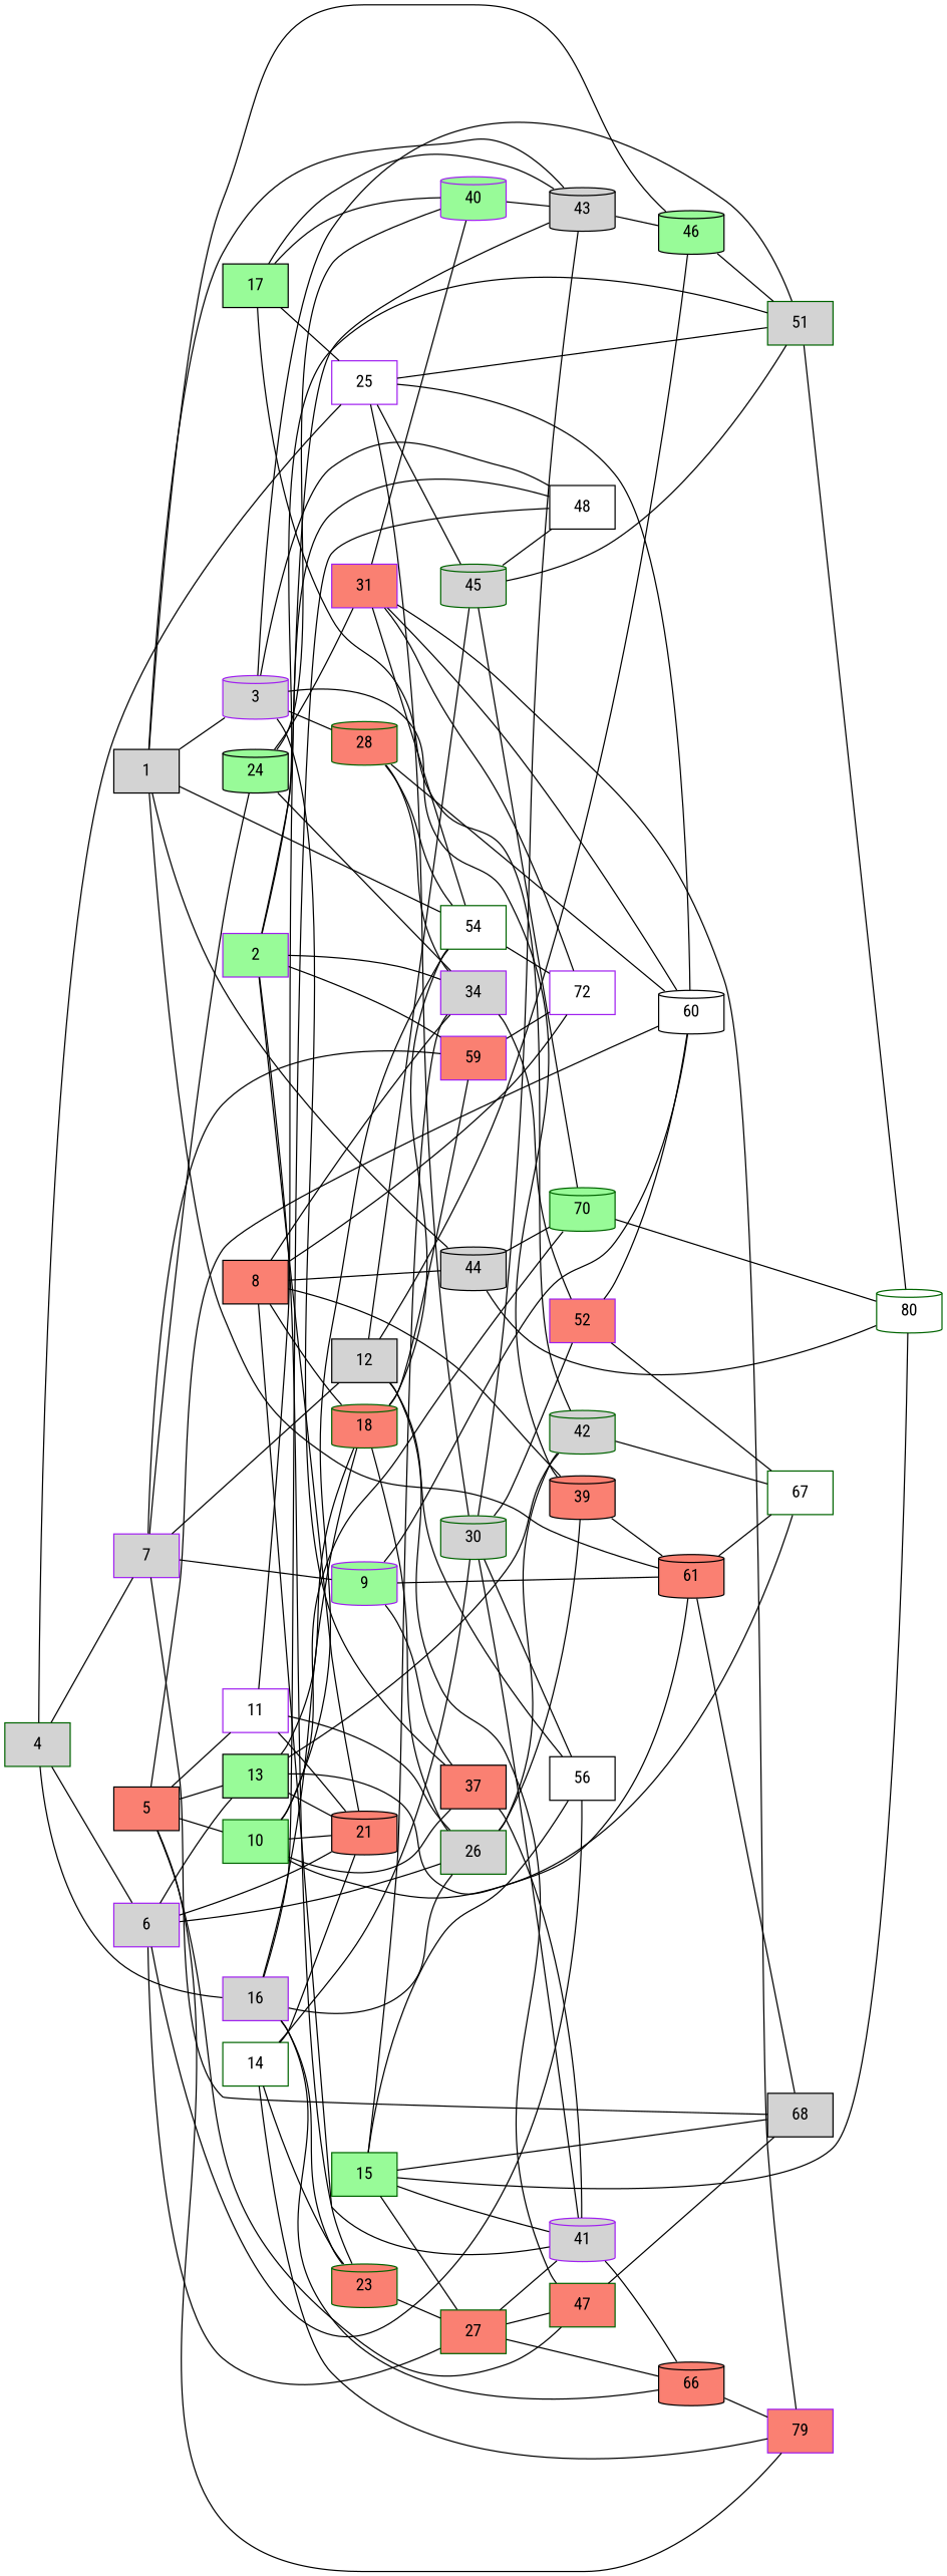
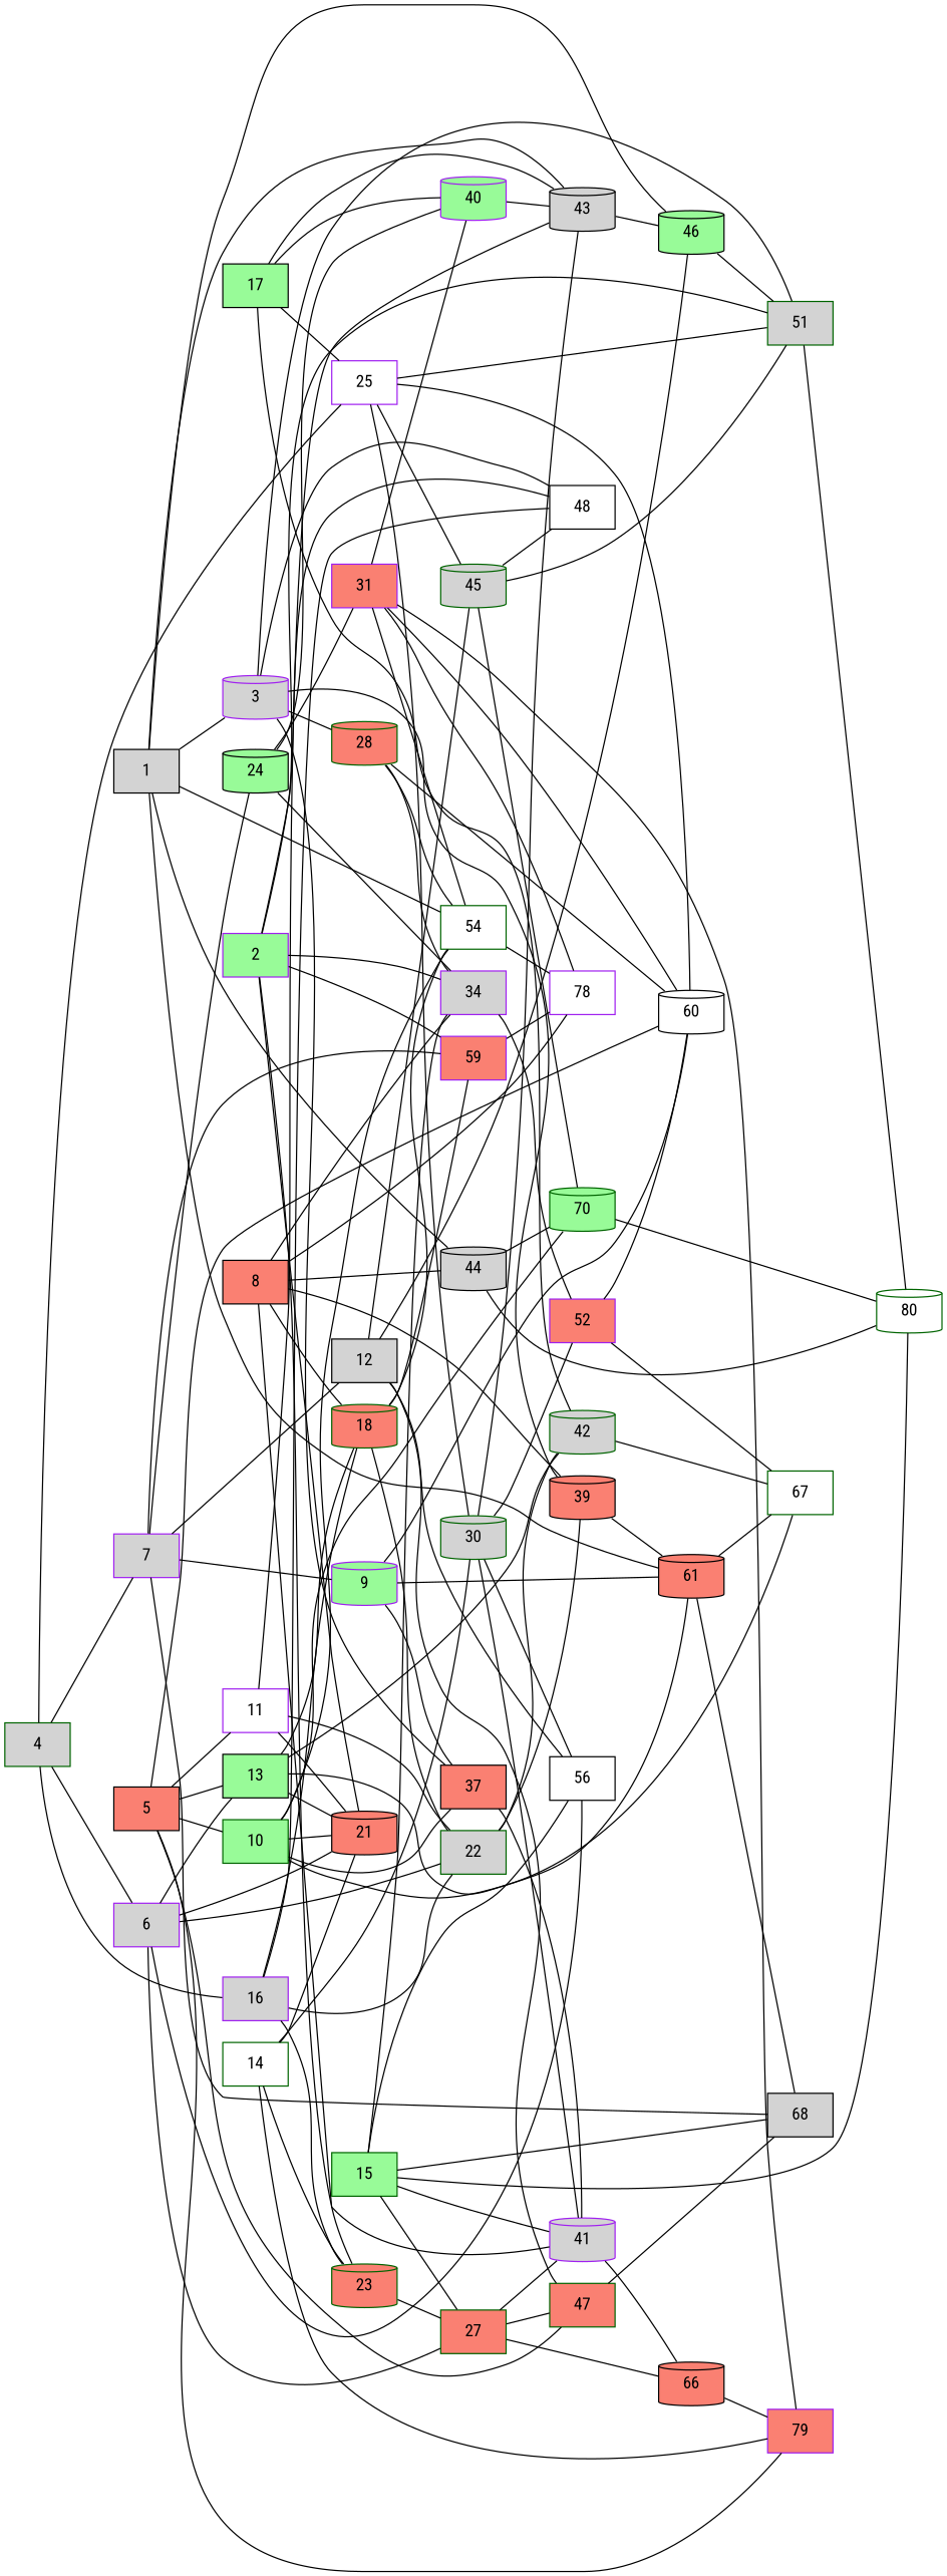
  graph {
    fontname="Roboto Condensed"
    rankdir=LR
    node [color=black fillcolor=lightgrey fontname="Roboto Condensed" shape=box style=filled]
    edge [fontname="Roboto Condensed"]
    1 [super="+20"]
    3 [color=purple shape=cylinder super="+38"]
    43 [shape=cylinder super="+63"]
    44 [shape=cylinder]
    46 [fillcolor=palegreen shape=cylinder]
    54 [color=darkgreen fillcolor=white super="+77"]
    61 [fillcolor=salmon shape=cylinder super="+69"]
    48 [fillcolor=white]
    51 [color=darkgreen super="+62"]
    28 [color=darkgreen fillcolor=salmon shape=cylinder]
    37 [fillcolor=salmon]
    39 [fillcolor=salmon shape=cylinder]
    70 [color=darkgreen fillcolor=palegreen shape=cylinder]
    80 [color=darkgreen fillcolor=white shape=cylinder]
-   78 [color=purple fillcolor=white label=72]
+   78 [color=purple fillcolor=white]
    68
    67 [color=darkgreen fillcolor=white]
    2 [color=purple fillcolor=palegreen super="+49"]
    21 [fillcolor=salmon shape=cylinder super="+74"]
    23 [color=darkgreen fillcolor=salmon shape=cylinder]
    34 [color=purple super="+58"]
    59 [color=purple fillcolor=salmon]
    27 [color=darkgreen fillcolor=salmon super="+72"]
    52 [color=purple fillcolor=salmon]
    60 [fillcolor=white shape=cylinder super="+76"]
    41 [color=purple shape=cylinder super="+50"]
    6 [color=purple super="+53"]
    13 [fillcolor=palegreen super="+14"]
-   26 [color=darkgreen super="+57"]
+   26 [color=darkgreen super="+57" label=22]
    56 [fillcolor=white]
    4 [color=darkgreen]
    7 [color=purple super="+36"]
    16 [color=purple super="+29"]
    25 [color=purple fillcolor=white super="+35"]
    9 [color=purple fillcolor=palegreen shape=cylinder]
    12 [super="+22"]
    24 [fillcolor=palegreen shape=cylinder]
    18 [color=darkgreen fillcolor=salmon shape=cylinder super="+73"]
    66 [fillcolor=salmon shape=cylinder]
    30 [color=darkgreen shape=cylinder super="+64"]
    45 [color=darkgreen shape=cylinder]
    5 [fillcolor=salmon super="+33"]
    10 [color=darkgreen fillcolor=palegreen super="+32"]
    11 [color=purple fillcolor=white]
    47 [color=darkgreen fillcolor=salmon]
    79 [color=purple fillcolor=salmon]
    42 [color=darkgreen shape=cylinder]
    40 [color=purple fillcolor=palegreen shape=cylinder]
    31 [color=purple fillcolor=salmon super="+71"]
    8 [fillcolor=salmon super="+55"]
    17 [fillcolor=palegreen super="+75"]
    15 [color=darkgreen fillcolor=palegreen super="+65"]
    n53 [color=darkgreen fillcolor=white label=14]
    1 -- 3
    1 -- 43
    1 -- 44
    1 -- 46
    1 -- 54
    1 -- 61
    3 -- 48
    3 -- 51
    3 -- 28
    3 -- 37
    3 -- 39
    43 -- 46
    44 -- 70
    44 -- 80
    46 -- 51
    54 -- 78
    61 -- 68
    61 -- 67
    51 -- 80
    28 -- 54
    28 -- 34
    28 -- 60
    37 -- 41
    39 -- 61
    70 -- 80
    2 -- 48
    2 -- 51
    2 -- 21
    2 -- 23
    2 -- 34
    2 -- 59
    23 -- 27
    34 -- 52
    59 -- 78
    27 -- 41
    27 -- 66
    27 -- 47
    52 -- 67
    52 -- 60
    41 -- 66
    6 -- 21
    6 -- 27
    6 -- 13
    6 -- 26
    6 -- 56
    13 -- 67
    13 -- 21
    13 -- 18
    13 -- 42
    26 -- 39
    26 -- 42
    4 -- 6
    4 -- 7
    4 -- 16
    4 -- 25
    7 -- 68
    7 -- 59
    7 -- 9
    7 -- 12
    7 -- 24
    16 -- 48
    16 -- 23
    16 -- 26
    16 -- 18
-   16 -- 66
    25 -- 51
    25 -- 60
    25 -- 30
    25 -- 45
    9 -- 61
    9 -- 37
    9 -- 60
    12 -- 46
    12 -- 56
    12 -- 45 [weight=2]
    12 -- 47
    24 -- 34
    24 -- 40
    24 -- 31
    18 -- 54
    18 -- 59
    18 -- 26
    66 -- 79
    30 -- 43
    30 -- 52
    30 -- 41
    30 -- 56
    45 -- 48
    45 -- 51
    45 -- 70
    5 -- 60
    5 -- 13
    5 -- 10
    5 -- 11
    5 -- 47
    5 -- 79
    10 -- 54
    10 -- 61
    10 -- 37
    10 -- 70
    10 -- 21
    11 -- 43
    11 -- 21
    11 -- 26
    47 -- 68
    42 -- 67
    40 -- 43
    31 -- 54
    31 -- 78
    31 -- 60
    31 -- 79
    31 -- 40
    8 -- 44
    8 -- 39
    8 -- 78
    8 -- 34
    8 -- 41
    8 -- 18
    17 -- 43
    17 -- 25
    17 -- 42
    17 -- 40
    15 -- 80
    15 -- 68
    15 -- 34
    15 -- 27
    15 -- 41
    15 -- 56
    n53 -- 21
    n53 -- 23
    n53 -- 30
    n53 -- 79
  }
